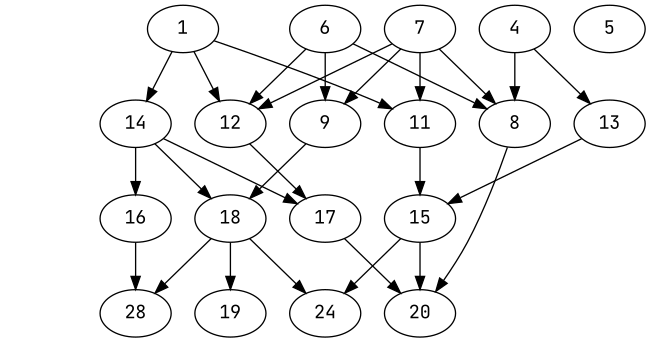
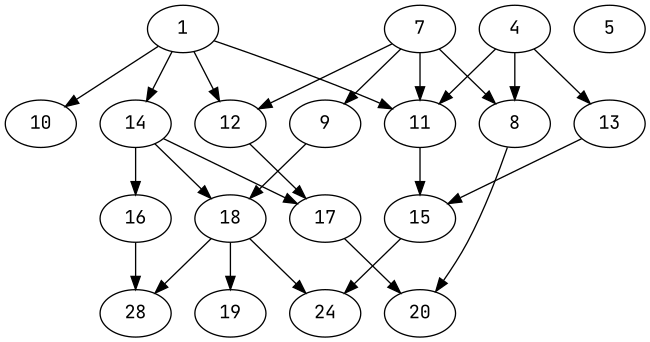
  digraph {
    fontname="JetBrains Mono"
    node [alpha=0.19 fontname="JetBrains Mono"]
    edge [fontname="JetBrains Mono"]
    1 [alpha=0.17 expect_size=55907551121595888]
+   10 [alpha=0.08 expect_size=14784332038858260]
    11 [expect_size=151489581896746139648]
    12 [expect_size=163358020877798080512]
    14 [alpha=0.02 expect_size=3097993607542791]
    15 [alpha=0.13 expect_size=3792357596985307]
    17 [alpha=0.14 expect_size=67249430284659784]
    18 [alpha=0.14 expect_size=222082104592917594112]
    16 [alpha=0.02 expect_size=367104523471683072]
    20 [alpha=0.15 expect_size=3514776434715410]
    n11 [alpha=0.04 expect_size=34877715718864896000 label=24]
    19 [alpha=0.12 expect_size=433287973414376960]
    n13 [expect_size=957752330124192 label=28]
    9 [alpha=0.09 expect_size=134280451743491328]
    4 [alpha=0.07 expect_size=683044905646641]
    8 [alpha=0.05 expect_size=143254049734287232]
    13 [alpha=0.03 expect_size=788093122323285]
    5 [alpha=0.05 expect_size=18064838986832892]
-   6 [alpha=0.01 expect_size=309507397429654784]
    7 [alpha=0.03 expect_size=103674900725668432]
+   1 -> 10
    1 -> 11
    1 -> 12
    1 -> 14
    11 -> 15
    12 -> 17
    14 -> 17
    14 -> 18
    14 -> 16
-   15 -> 20
    15 -> n11
    17 -> 20
    18 -> n11
    18 -> 19
    18 -> n13
    16 -> n13
    9 -> 18
+   4 -> 11
    4 -> 8
    4 -> 13
    8 -> 20
    13 -> 15
-   6 -> 12
-   6 -> 9
-   6 -> 8
    7 -> 11
    7 -> 12
    7 -> 9
    7 -> 8
  }
